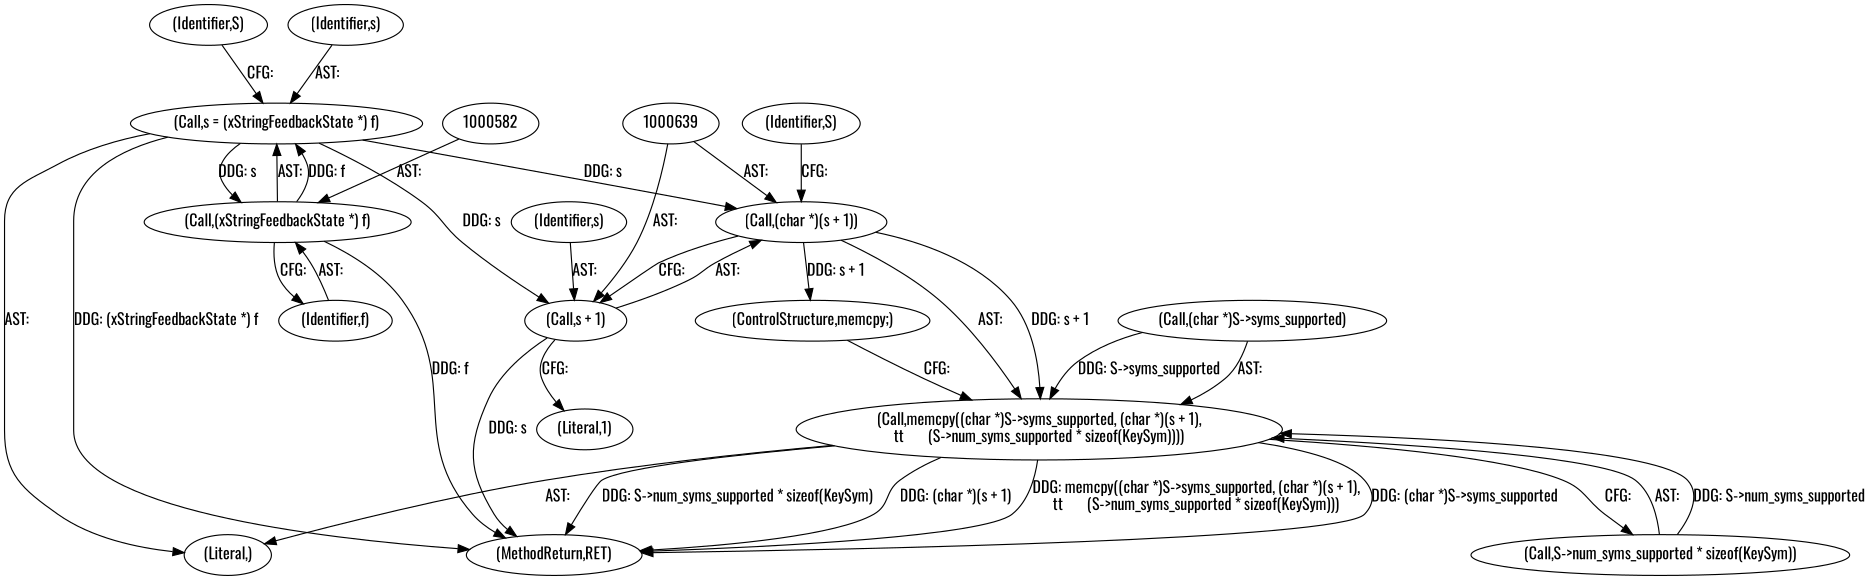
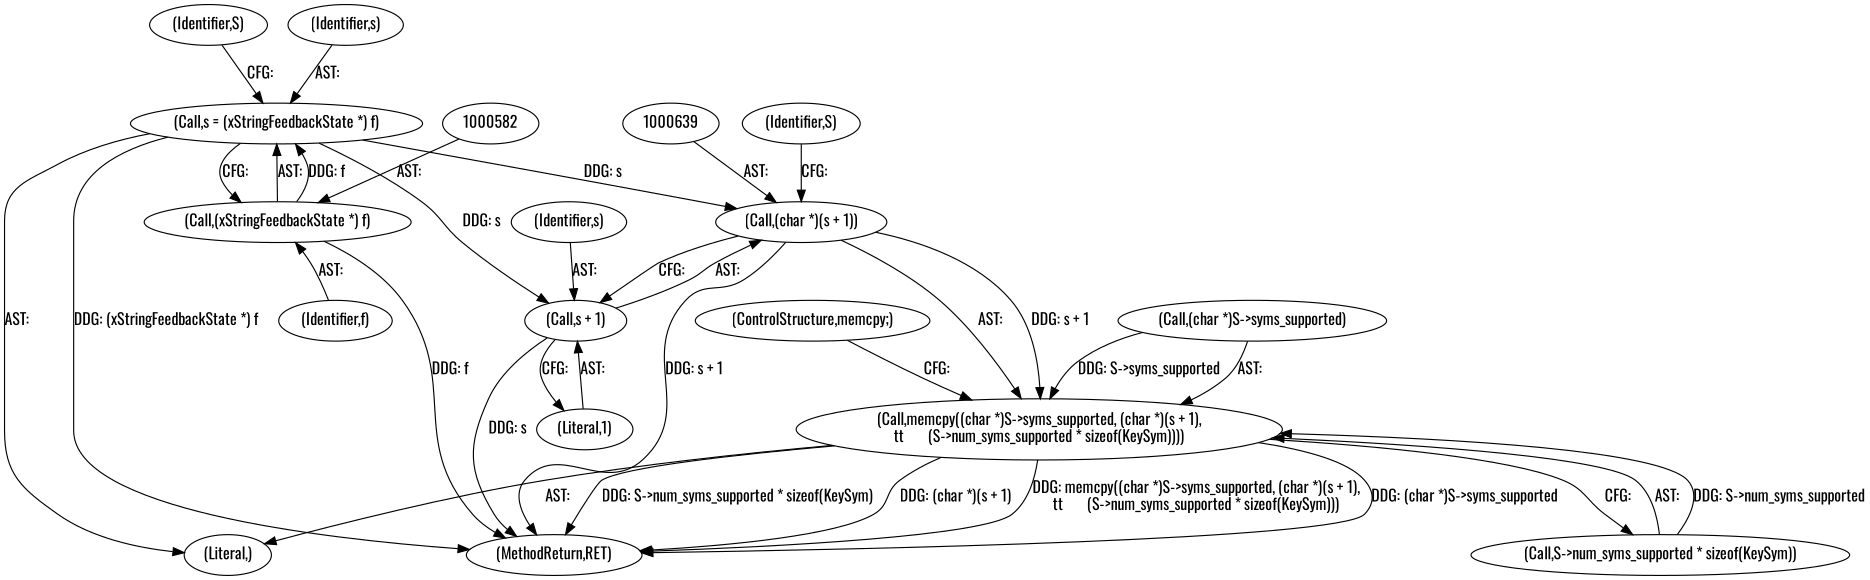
  digraph {
    fontname=Oswald
    node [fontname=Oswald]
    edge [fontname=Oswald]
    n1 [label="(Call,s = (xStringFeedbackState *) f)"]
    n2 [label="(Call,(xStringFeedbackState *) f)"]
    n3 [label="(Call,(char *)(s + 1))"]
    n4 [label="(Call,s + 1)"]
    n5 [label="(Literal,)"]
    n6 [label="(MethodReturn,RET)"]
    n7 [label="(Identifier,f)"]
    n8 [label="(Call,memcpy((char *)S->syms_supported, (char *)(s + 1),\n\t\t       (S->num_syms_supported * sizeof(KeySym))))"]
    n9 [label="(Literal,1)"]
    n10 [label="(Call,S->num_syms_supported * sizeof(KeySym))"]
    n11 [label="(Identifier,s)"]
    n12 [label="(Identifier,S)"]
    n13 [label="(Identifier,s)"]
    n14 [label="(ControlStructure,memcpy;)"]
    n15 [label="(Identifier,S)"]
    n16 [label="(Call,(char *)S->syms_supported)"]
    1000582
    1000639
-   n1 -> n2 [label="DDG: s"]
+   n1 -> n2 [label="CFG: "]
    n1 -> n3 [label="DDG: s"]
    n1 -> n4 [label="DDG: s"]
    n1 -> n5 [label="AST: "]
    n1 -> n6 [label="DDG: (xStringFeedbackState *) f"]
    n2 -> n1 [label="AST: "]
    n2 -> n1 [label="DDG: f"]
    n2 -> n6 [label="DDG: f"]
-   n2 -> n7 [label="CFG: "]
    n3 -> n4 [label="CFG: "]
-   n3 -> n14 [label="DDG: s + 1"]
+   n3 -> n6 [label="DDG: s + 1"]
    n3 -> n8 [label="AST: "]
    n3 -> n8 [label="DDG: s + 1"]
    n4 -> n3 [label="AST: "]
    n4 -> n6 [label="DDG: s"]
    n4 -> n9 [label="CFG: "]
    n7 -> n2 [label="AST: "]
    n8 -> n5 [label="AST: "]
    n8 -> n6 [label="DDG: S->num_syms_supported * sizeof(KeySym)"]
    n8 -> n6 [label="DDG: (char *)(s + 1)"]
    n8 -> n6 [label="DDG: memcpy((char *)S->syms_supported, (char *)(s + 1),\n\t\t       (S->num_syms_supported * sizeof(KeySym)))"]
    n8 -> n6 [label="DDG: (char *)S->syms_supported"]
    n8 -> n10 [label="CFG: "]
-   1000639 -> n4 [label="AST: "]
+   n9 -> n4 [label="AST: "]
    n10 -> n8 [label="AST: "]
    n10 -> n8 [label="DDG: S->num_syms_supported"]
    n11 -> n4 [label="AST: "]
    n12 -> n1 [label="CFG: "]
    n13 -> n1 [label="AST: "]
    n14 -> n8 [label="CFG: "]
    n15 -> n3 [label="CFG: "]
    n16 -> n8 [label="AST: "]
    n16 -> n8 [label="DDG: S->syms_supported"]
    1000582 -> n2 [label="AST: "]
    1000639 -> n3 [label="AST: "]
  }
